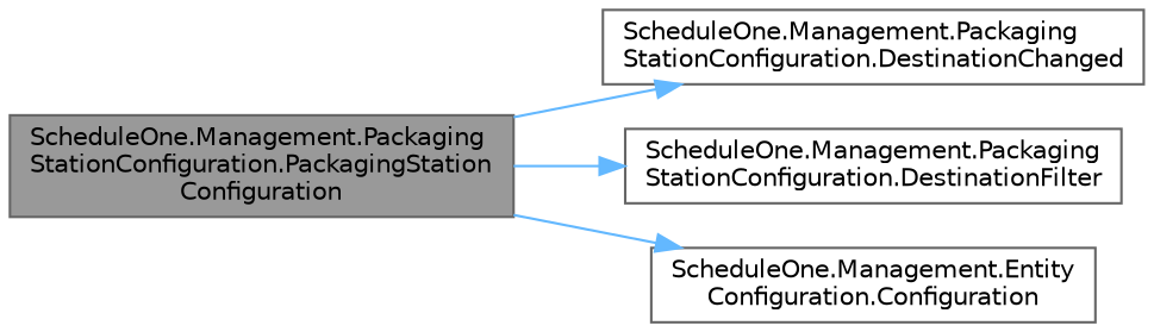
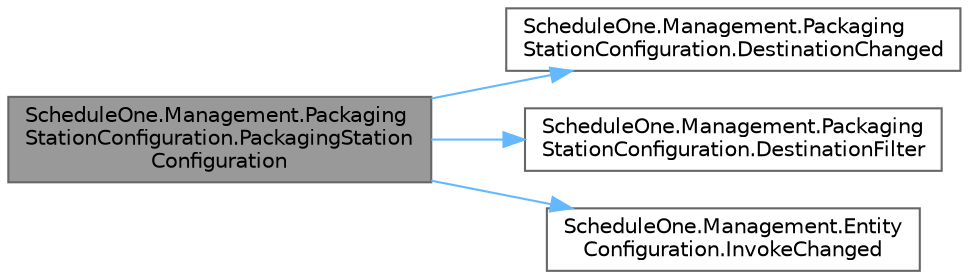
  digraph {
    rankdir=LR
    node [color=grey40 fillcolor=white fontname=Helvetica fontsize=10 shape=box style=filled]
    edge [color=steelblue1 fontname=Helvetica fontsize=10 labelfontname=Helvetica labelfontsize=10 style=solid]
    n1 [color=gray40 fillcolor=grey60 fontcolor=black height=0.2 label="ScheduleOne.Management.Packaging\lStationConfiguration.PackagingStation\lConfiguration" width=0.4]
    n2 [height=0.2 label="ScheduleOne.Management.Packaging\lStationConfiguration.DestinationChanged" width=0.4]
    n3 [height=0.2 label="ScheduleOne.Management.Packaging\lStationConfiguration.DestinationFilter" width=0.4]
-   n4 [height=0.2 label="ScheduleOne.Management.Entity\lConfiguration.Configuration" width=0.4]
+   n4 [height=0.2 label="ScheduleOne.Management.Entity\lConfiguration.InvokeChanged" width=0.4]
    n1 -> n2
    n1 -> n3
    n1 -> n4
  }
